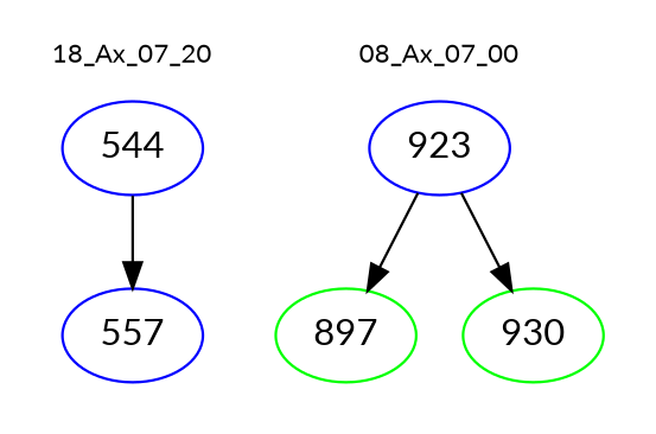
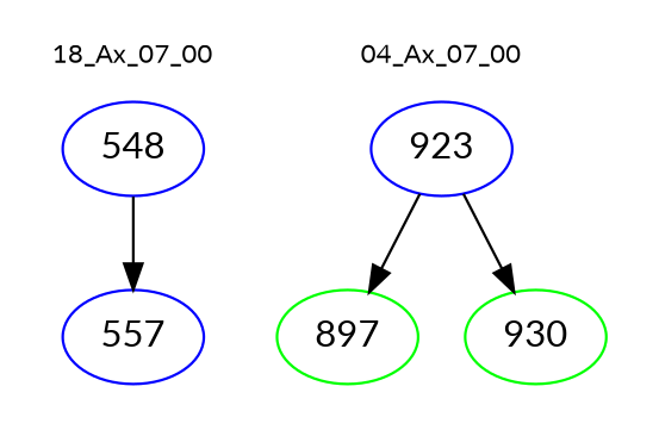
  digraph {
    fontname=Lato
    node [color=blue fontname=Lato]
    edge [color=black fontname=Lato]
-   n1 [label=544]
+   n1 [label=548]
    n2 [label=557]
    n3 [label=923]
    n4 [color=green label=897]
    n5 [color=green label=930]
    subgraph cluster_1 {
      color=white
      fontsize=10
-     label="18_Ax_07_20"
+     label="18_Ax_07_00"
      n1
      n2
    }
    subgraph cluster_2 {
      color=white
      fontsize=10
-     label="08_Ax_07_00"
+     label="04_Ax_07_00"
      n3
      n4
      n5
    }
    n1 -> n2
    n3 -> n4
    n3 -> n5
  }
